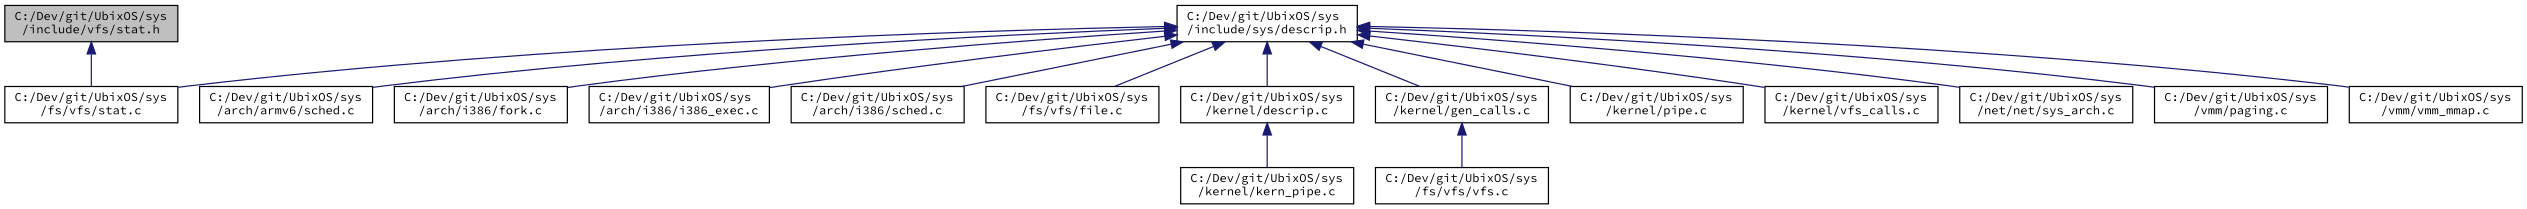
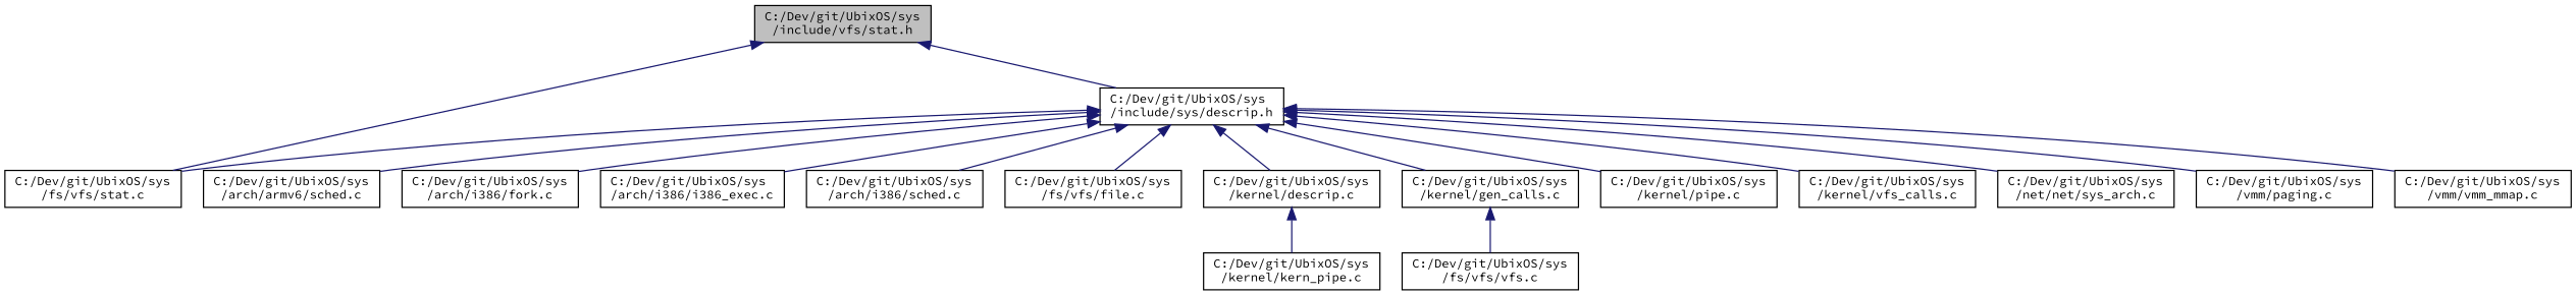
  digraph {
    fontname="Source Code Pro"
    node [color=black fillcolor=white fontname="Source Code Pro" fontsize=10 shape=record style=filled]
    edge [color=midnightblue dir=back fontname="Source Code Pro" fontsize=10 labelfontname=Helvetica labelfontsize=10 style=solid]
    n1 [fillcolor=grey75 fontcolor=black height=0.2 label="C:/Dev/git/UbixOS/sys\l/include/vfs/stat.h" width=0.4]
    n2 [height=0.2 label="C:/Dev/git/UbixOS/sys\l/fs/vfs/stat.c" width=0.4]
    n3 [height=0.2 label="C:/Dev/git/UbixOS/sys\l/include/sys/descrip.h" width=0.4]
    n4 [height=0.2 label="C:/Dev/git/UbixOS/sys\l/arch/armv6/sched.c" width=0.4]
    n5 [height=0.2 label="C:/Dev/git/UbixOS/sys\l/arch/i386/fork.c" width=0.4]
    n6 [height=0.2 label="C:/Dev/git/UbixOS/sys\l/arch/i386/i386_exec.c" width=0.4]
    n7 [height=0.2 label="C:/Dev/git/UbixOS/sys\l/arch/i386/sched.c" width=0.4]
    n8 [height=0.2 label="C:/Dev/git/UbixOS/sys\l/fs/vfs/file.c" width=0.4]
    n9 [height=0.2 label="C:/Dev/git/UbixOS/sys\l/kernel/descrip.c" width=0.4]
    n10 [height=0.2 label="C:/Dev/git/UbixOS/sys\l/kernel/gen_calls.c" width=0.4]
    n11 [height=0.2 label="C:/Dev/git/UbixOS/sys\l/kernel/pipe.c" width=0.4]
    n12 [height=0.2 label="C:/Dev/git/UbixOS/sys\l/kernel/vfs_calls.c" width=0.4]
    n13 [height=0.2 label="C:/Dev/git/UbixOS/sys\l/net/net/sys_arch.c" width=0.4]
    n14 [height=0.2 label="C:/Dev/git/UbixOS/sys\l/vmm/paging.c" width=0.4]
    n15 [height=0.2 label="C:/Dev/git/UbixOS/sys\l/vmm/vmm_mmap.c" width=0.4]
    n16 [height=0.2 label="C:/Dev/git/UbixOS/sys\l/fs/vfs/vfs.c" width=0.4]
    n17 [height=0.2 label="C:/Dev/git/UbixOS/sys\l/kernel/kern_pipe.c" width=0.4]
    n1 -> n2
+   n1 -> n3
    n3 -> n2
    n3 -> n4
    n3 -> n5
    n3 -> n6
    n3 -> n7
    n3 -> n8
    n3 -> n9
    n3 -> n10
    n3 -> n11
    n3 -> n12
    n3 -> n13
    n3 -> n14
    n3 -> n15
    n9 -> n17
    n10 -> n16
  }
